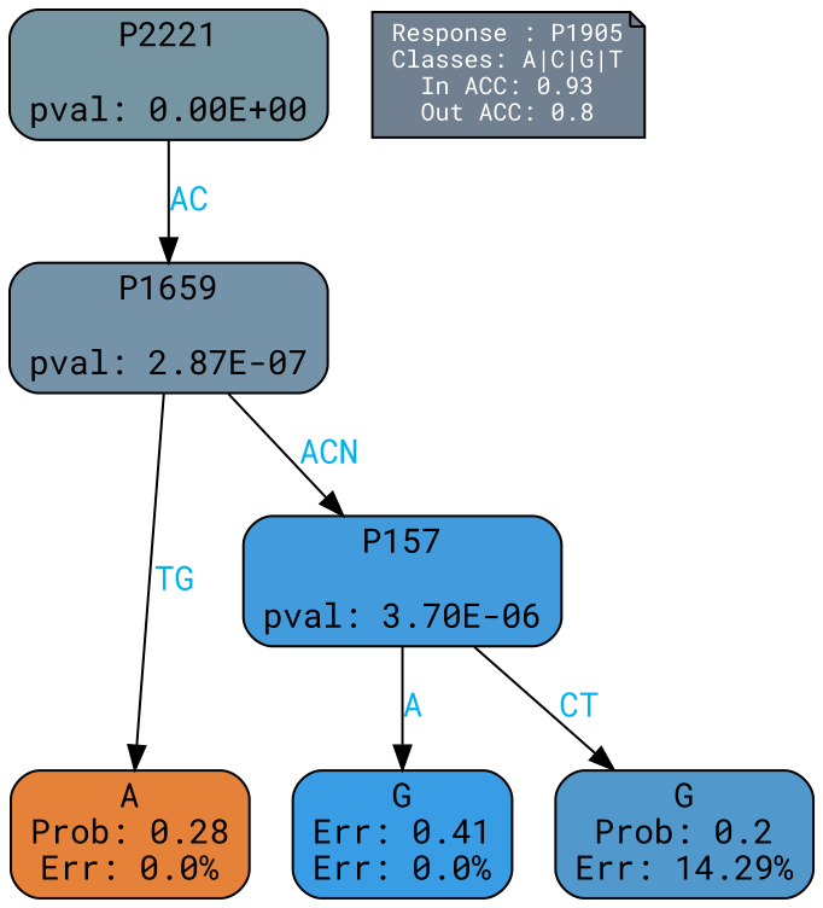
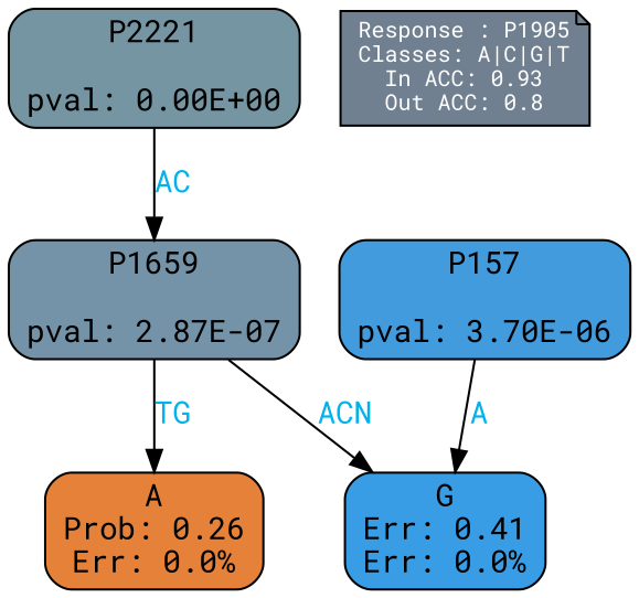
  digraph {
    fontname="Roboto Mono"
    ranksep=equally
    splines=polylines
    node [color=black fontname="Roboto Mono" shape=box style="filled, rounded"]
    edge [fontcolor=deepskyblue2 fontname="Roboto Mono"]
    n1 [fillcolor="#399de5" label="G\nErr: 0.41\nErr: 0.0%"]
-   n2 [fillcolor="#5198cc" label="G\nProb: 0.2\nErr: 14.29%"]
-   n3 [fillcolor="#e58139" label="A\nProb: 0.28\nErr: 0.0%"]
+   n3 [fillcolor="#e58139" label="A\nProb: 0.26\nErr: 0.0%"]
    n4 [align=left fillcolor=slategray fontcolor=white fontsize=10 label="Response : P1905\nClasses: A|C|G|T\nIn ACC: 0.93\nOut ACC: 0.8\n" shape=note style=filled]
    n5 [fillcolor="#7595a3" label="P2221\n\npval: 0.00E+00"]
    n6 [fillcolor="#7593a8" label="P1659\n\npval: 2.87E-07"]
    n7 [fillcolor="#419bdd" label="P157\n\npval: 3.70E-06"]
    subgraph sub_1 {
      rank=same
      n1
-     n2
      n3
    }
    subgraph sub_2 {
      rank=same
      n4
      n5
    }
    n5 -> n6 [label=AC]
    n6 -> n3 [label=TG]
-   n6 -> n7 [label=ACN]
+   n6 -> n1 [label=ACN]
    n7 -> n1 [label=A]
-   n7 -> n2 [label=CT]
  }
